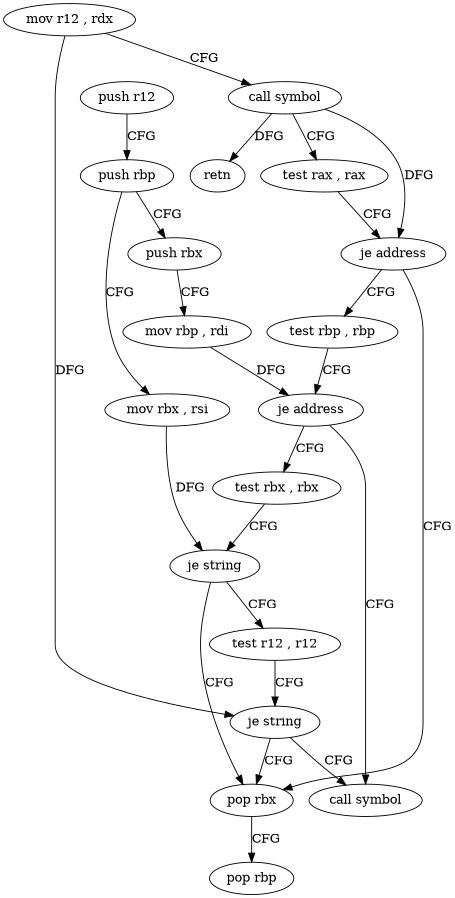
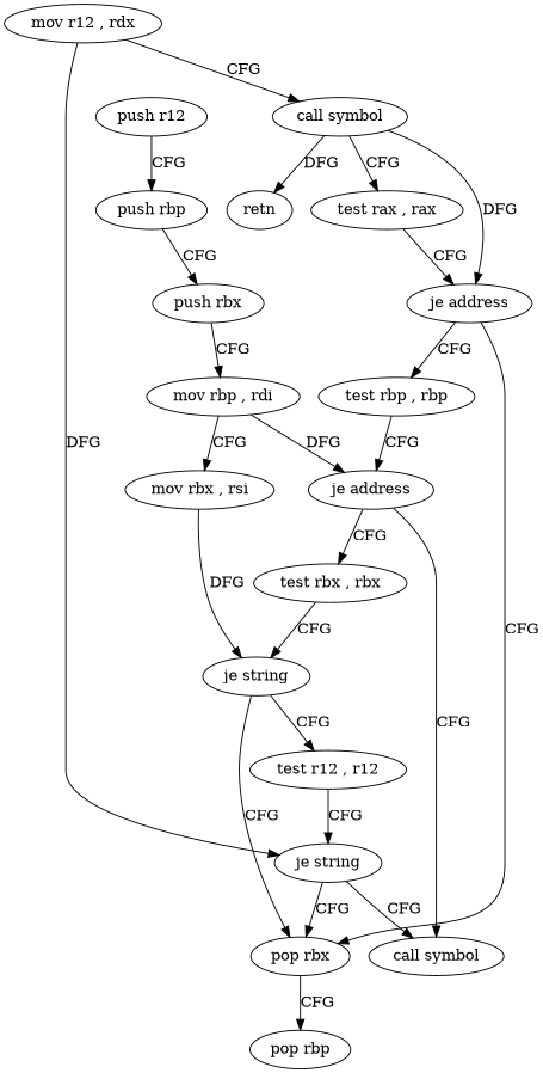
  digraph {
    n1 [label="push r12"]
    n2 [label="push rbp"]
    n3 [label="push rbx"]
    n4 [label="mov rbp , rdi"]
    n5 [label="mov rbx , rsi"]
    n6 [label="je address"]
    n7 [label="je string"]
    n8 [label="call symbol"]
    n9 [label="test rbx , rbx"]
    n10 [label="mov r12 , rdx"]
    n11 [label="call symbol"]
    n12 [label="je string"]
    n13 [label="pop rbx"]
    n14 [label="test r12 , r12"]
    n15 [label="test rax , rax"]
    n16 [label="je address"]
    n17 [label=retn]
    n18 [label="test rbp , rbp"]
    n19 [label="pop rbp"]
    n1 -> n2 [label=CFG]
    n2 -> n3 [label=CFG]
    n3 -> n4 [label=CFG]
-   n2 -> n5 [label=CFG]
+   n4 -> n5 [label=CFG]
    n4 -> n6 [label=DFG]
    n5 -> n7 [label=DFG]
    n6 -> n8 [label=CFG]
    n6 -> n9 [label=CFG]
    n7 -> n13 [label=CFG]
    n7 -> n14 [label=CFG]
    n9 -> n7 [label=CFG]
    n10 -> n11 [label=CFG]
    n10 -> n12 [label=DFG]
    n11 -> n15 [label=CFG]
    n11 -> n16 [label=DFG]
    n11 -> n17 [label=DFG]
    n12 -> n8 [label=CFG]
    n12 -> n13 [label=CFG]
    n13 -> n19 [label=CFG]
    n14 -> n12 [label=CFG]
    n15 -> n16 [label=CFG]
    n16 -> n13 [label=CFG]
    n16 -> n18 [label=CFG]
    n18 -> n6 [label=CFG]
  }
